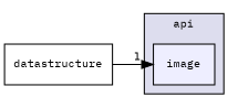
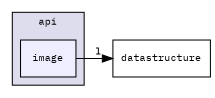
  digraph {
    compound=true
    rankdir=LR
    fontname="IBM Plex Mono"
    node [fontname="IBM Plex Mono" fontsize=10 shape=box]
    n1 [fillcolor="#eeeeff" label=image pencolor=black style=filled]
    n2 [label=datastructure]
    subgraph cluster_1 {
      bgcolor="#ddddee"
      fontsize=10
      label=api
      pencolor=black
      n1
    }
-   n2 -> n1 [headlabel=1 labeldistance=1.5 labelfontname=Helvetica labelfontsize=10 fontname="IBM Plex Mono"]
+   n1 -> n2 [headlabel=1 labeldistance=1.5 labelfontname=Helvetica labelfontsize=10 fontname="IBM Plex Mono"]
  }
